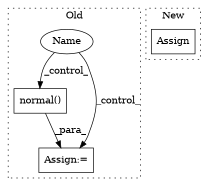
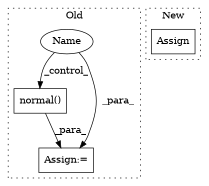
  digraph {
    node [shape=box]
    n1 [a=75 l=62 label="normal()" s=7050]
    n2 [a=68 l=3 label="Assign:=" s=7047]
    n3 [a=87 l=1 label=Name s=7003 shape=ellipse]
    n4 [a=63 l="8,0" label=Assign s="6743,0"]
    subgraph cluster_1 {
      label=Old
      style=dotted
      n1
      n2
      n3
    }
    subgraph cluster_2 {
      label=New
      style=dotted
      n4
    }
    n1 -> n2 [label=_para_]
    n3 -> n1 [label=_control_]
-   n3 -> n2 [label=_control_]
+   n3 -> n2 [label=_para_]
  }
